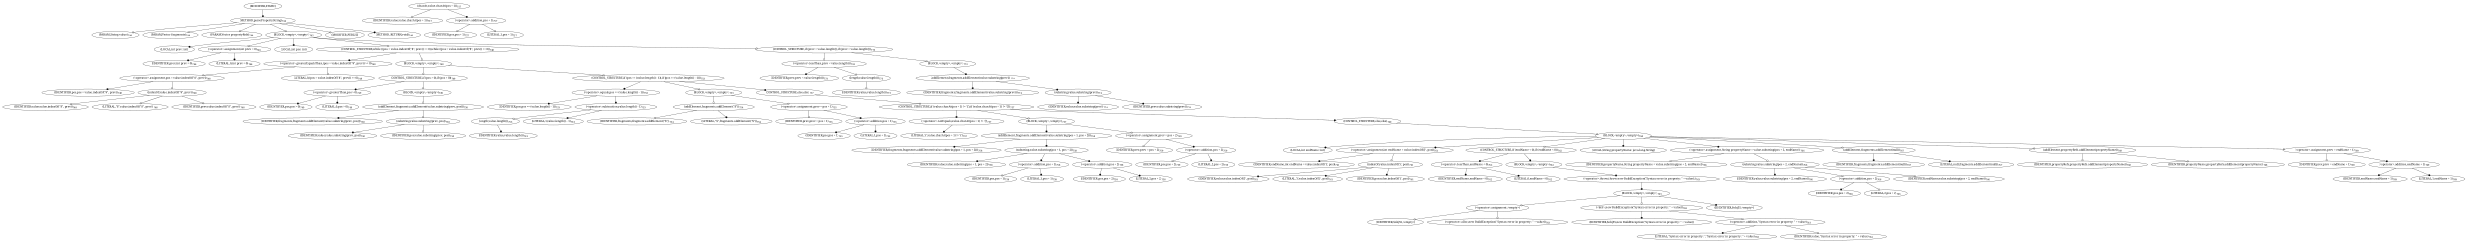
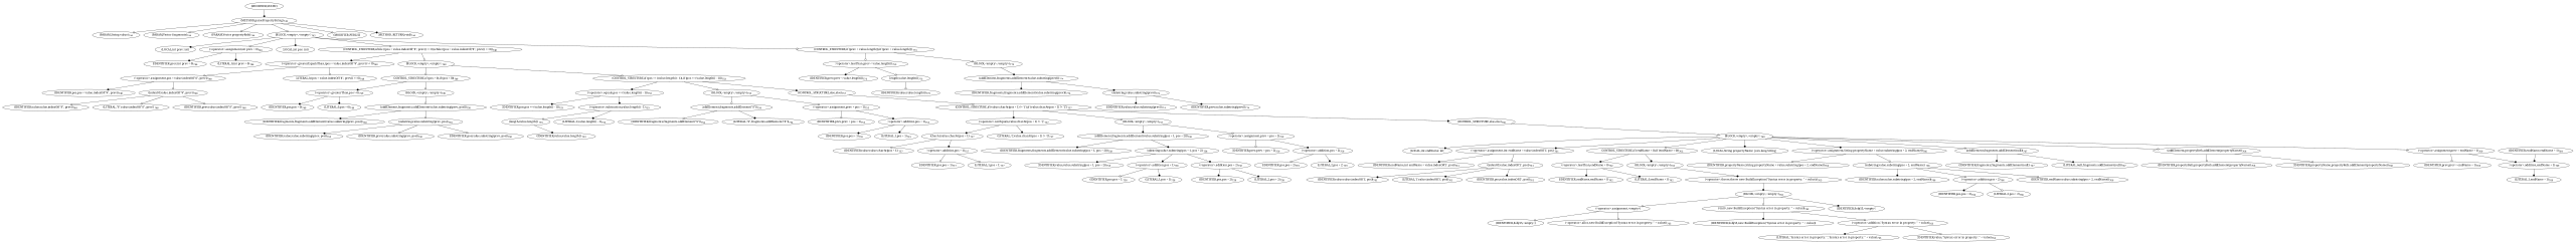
  digraph {
    fontname="Noto Serif"
    node [fontname="Noto Serif"]
    edge [arrowhead=dot fontname="Noto Serif"]
    n1 [label=<(METHOD,parsePropertyString)<SUB>744</SUB>>]
    n2 [label=<(PARAM,String value)<SUB>744</SUB>>]
    n3 [label=<(PARAM,Vector fragments)<SUB>744</SUB>>]
    n4 [label=<(PARAM,Vector propertyRefs)<SUB>744</SUB>>]
    n5 [label=<(BLOCK,&lt;empty&gt;,&lt;empty&gt;)<SUB>745</SUB>>]
    n6 [label=<(MODIFIER,PUBLIC)>]
    n7 [label=<(METHOD_RETURN,void)<SUB>744</SUB>>]
    n8 [label=<(LOCAL,int prev: int)>]
    n9 [label=<(&lt;operator&gt;.assignment,int prev = 0)<SUB>746</SUB>>]
    n10 [label=<(LOCAL,int pos: int)>]
    n11 [label=<(CONTROL_STRUCTURE,while ((pos = value.indexOf(&quot;$&quot;, prev)) &gt;= 0),while ((pos = value.indexOf(&quot;$&quot;, prev)) &gt;= 0))<SUB>748</SUB>>]
    n12 [label=<(CONTROL_STRUCTURE,if (prev &lt; value.length()),if (prev &lt; value.length()))<SUB>773</SUB>>]
    n13 [label=<(MODIFIER,STATIC)>]
    n14 [label=<(IDENTIFIER,prev,int prev = 0)<SUB>746</SUB>>]
    n15 [label=<(LITERAL,0,int prev = 0)<SUB>746</SUB>>]
    n16 [label=<(&lt;operator&gt;.greaterEqualsThan,(pos = value.indexOf(&quot;$&quot;, prev)) &gt;= 0)<SUB>748</SUB>>]
    n17 [label=<(BLOCK,&lt;empty&gt;,&lt;empty&gt;)<SUB>748</SUB>>]
    n18 [label=<(&lt;operator&gt;.lessThan,prev &lt; value.length())<SUB>753</SUB>>]
    n19 [label=<(BLOCK,&lt;empty&gt;,&lt;empty&gt;)<SUB>773</SUB>>]
    n20 [label=<(&lt;operator&gt;.assignment,pos = value.indexOf(&quot;$&quot;, prev))<SUB>748</SUB>>]
    n21 [label=<(LITERAL,0,(pos = value.indexOf(&quot;$&quot;, prev)) &gt;= 0)<SUB>748</SUB>>]
    n22 [label=<(CONTROL_STRUCTURE,if (pos &gt; 0),if (pos &gt; 0))<SUB>749</SUB>>]
    n23 [label=<(CONTROL_STRUCTURE,if (pos == (value.length() - 1)),if (pos == (value.length() - 1)))<SUB>753</SUB>>]
    n24 [label=<(IDENTIFIER,pos,pos = value.indexOf(&quot;$&quot;, prev))<SUB>748</SUB>>]
    n25 [label=<(indexOf,value.indexOf(&quot;$&quot;, prev))<SUB>748</SUB>>]
    n26 [label=<(IDENTIFIER,value,value.indexOf(&quot;$&quot;, prev))<SUB>748</SUB>>]
    n27 [label=<(LITERAL,&quot;$&quot;,value.indexOf(&quot;$&quot;, prev))<SUB>748</SUB>>]
    n28 [label=<(IDENTIFIER,prev,value.indexOf(&quot;$&quot;, prev))<SUB>748</SUB>>]
    n29 [label=<(&lt;operator&gt;.greaterThan,pos &gt; 0)<SUB>749</SUB>>]
    n30 [label=<(BLOCK,&lt;empty&gt;,&lt;empty&gt;)<SUB>749</SUB>>]
    n31 [label=<(&lt;operator&gt;.equals,pos == (value.length() - 1))<SUB>753</SUB>>]
    n32 [label=<(BLOCK,&lt;empty&gt;,&lt;empty&gt;)<SUB>753</SUB>>]
    n33 [label=<(CONTROL_STRUCTURE,else,else)<SUB>757</SUB>>]
    n34 [label=<(IDENTIFIER,pos,pos &gt; 0)<SUB>749</SUB>>]
    n35 [label=<(LITERAL,0,pos &gt; 0)<SUB>749</SUB>>]
    n36 [label=<(addElement,fragments.addElement(value.substring(prev, pos)))<SUB>750</SUB>>]
    n37 [label=<(IDENTIFIER,fragments,fragments.addElement(value.substring(prev, pos)))<SUB>750</SUB>>]
    n38 [label=<(substring,value.substring(prev, pos))<SUB>750</SUB>>]
    n39 [label=<(IDENTIFIER,value,value.substring(prev, pos))<SUB>750</SUB>>]
+   n40 [label=<(IDENTIFIER,prev,value.substring(prev, pos))<SUB>750</SUB>>]
    n41 [label=<(IDENTIFIER,pos,value.substring(prev, pos))<SUB>750</SUB>>]
    n42 [label=<(IDENTIFIER,pos,pos == (value.length() - 1))<SUB>753</SUB>>]
    n43 [label=<(&lt;operator&gt;.subtraction,value.length() - 1)<SUB>753</SUB>>]
    n44 [label=<(addElement,fragments.addElement(&quot;$&quot;))<SUB>754</SUB>>]
    n45 [label=<(&lt;operator&gt;.assignment,prev = pos + 1)<SUB>755</SUB>>]
    n46 [label=<(CONTROL_STRUCTURE,if (value.charAt(pos + 1) != '{'),if (value.charAt(pos + 1) != '{'))<SUB>757</SUB>>]
    n47 [label=<(length,value.length())<SUB>753</SUB>>]
    n48 [label=<(LITERAL,1,value.length() - 1)<SUB>753</SUB>>]
    n49 [label=<(IDENTIFIER,value,value.length())<SUB>753</SUB>>]
    n50 [label=<(IDENTIFIER,fragments,fragments.addElement(&quot;$&quot;))<SUB>754</SUB>>]
    n51 [label=<(LITERAL,&quot;$&quot;,fragments.addElement(&quot;$&quot;))<SUB>754</SUB>>]
    n52 [label=<(IDENTIFIER,prev,prev = pos + 1)<SUB>755</SUB>>]
    n53 [label=<(&lt;operator&gt;.addition,pos + 1)<SUB>755</SUB>>]
    n54 [label=<(IDENTIFIER,pos,pos + 1)<SUB>755</SUB>>]
    n55 [label=<(LITERAL,1,pos + 1)<SUB>755</SUB>>]
    n56 [label=<(&lt;operator&gt;.notEquals,value.charAt(pos + 1) != '{')<SUB>757</SUB>>]
    n57 [label=<(BLOCK,&lt;empty&gt;,&lt;empty&gt;)<SUB>757</SUB>>]
    n58 [label=<(CONTROL_STRUCTURE,else,else)<SUB>760</SUB>>]
    n59 [label=<(charAt,value.charAt(pos + 1))<SUB>757</SUB>>]
    n60 [label=<(LITERAL,'{',value.charAt(pos + 1) != '{')<SUB>757</SUB>>]
    n61 [label=<(addElement,fragments.addElement(value.substring(pos + 1, pos + 2)))<SUB>758</SUB>>]
    n62 [label=<(&lt;operator&gt;.assignment,prev = pos + 2)<SUB>759</SUB>>]
    n63 [label=<(BLOCK,&lt;empty&gt;,&lt;empty&gt;)<SUB>760</SUB>>]
    n64 [label=<(IDENTIFIER,value,value.charAt(pos + 1))<SUB>757</SUB>>]
    n65 [label=<(&lt;operator&gt;.addition,pos + 1)<SUB>757</SUB>>]
    n66 [label=<(IDENTIFIER,pos,pos + 1)<SUB>757</SUB>>]
    n67 [label=<(LITERAL,1,pos + 1)<SUB>757</SUB>>]
    n68 [label=<(IDENTIFIER,fragments,fragments.addElement(value.substring(pos + 1, pos + 2)))<SUB>758</SUB>>]
    n69 [label=<(substring,value.substring(pos + 1, pos + 2))<SUB>758</SUB>>]
    n70 [label=<(IDENTIFIER,prev,prev = pos + 2)<SUB>759</SUB>>]
    n71 [label=<(&lt;operator&gt;.addition,pos + 2)<SUB>759</SUB>>]
    n72 [label=<(IDENTIFIER,value,value.substring(pos + 1, pos + 2))<SUB>758</SUB>>]
    n73 [label=<(&lt;operator&gt;.addition,pos + 1)<SUB>758</SUB>>]
    n74 [label=<(&lt;operator&gt;.addition,pos + 2)<SUB>758</SUB>>]
    n75 [label=<(IDENTIFIER,pos,pos + 1)<SUB>758</SUB>>]
    n76 [label=<(LITERAL,1,pos + 1)<SUB>758</SUB>>]
    n77 [label=<(IDENTIFIER,pos,pos + 2)<SUB>758</SUB>>]
    n78 [label=<(LITERAL,2,pos + 2)<SUB>758</SUB>>]
    n79 [label=<(IDENTIFIER,pos,pos + 2)<SUB>759</SUB>>]
    n80 [label=<(LITERAL,2,pos + 2)<SUB>759</SUB>>]
    n81 [label=<(LOCAL,int endName: int)>]
    n82 [label=<(&lt;operator&gt;.assignment,int endName = value.indexOf('}', pos))<SUB>761</SUB>>]
    n83 [label=<(CONTROL_STRUCTURE,if (endName &lt; 0),if (endName &lt; 0))<SUB>762</SUB>>]
    n84 [label=<(LOCAL,String propertyName: java.lang.String)>]
    n85 [label=<(&lt;operator&gt;.assignment,String propertyName = value.substring(pos + 2, endName))<SUB>766</SUB>>]
    n86 [label=<(addElement,fragments.addElement(null))<SUB>767</SUB>>]
    n87 [label=<(addElement,propertyRefs.addElement(propertyName))<SUB>768</SUB>>]
    n88 [label=<(&lt;operator&gt;.assignment,prev = endName + 1)<SUB>769</SUB>>]
    n89 [label=<(IDENTIFIER,endName,int endName = value.indexOf('}', pos))<SUB>761</SUB>>]
    n90 [label=<(indexOf,value.indexOf('}', pos))<SUB>761</SUB>>]
    n91 [label=<(&lt;operator&gt;.lessThan,endName &lt; 0)<SUB>762</SUB>>]
    n92 [label=<(BLOCK,&lt;empty&gt;,&lt;empty&gt;)<SUB>762</SUB>>]
    n93 [label=<(IDENTIFIER,propertyName,String propertyName = value.substring(pos + 2, endName))<SUB>766</SUB>>]
    n94 [label=<(substring,value.substring(pos + 2, endName))<SUB>766</SUB>>]
    n95 [label=<(IDENTIFIER,fragments,fragments.addElement(null))<SUB>767</SUB>>]
    n96 [label=<(LITERAL,null,fragments.addElement(null))<SUB>767</SUB>>]
    n97 [label=<(IDENTIFIER,propertyRefs,propertyRefs.addElement(propertyName))<SUB>768</SUB>>]
    n98 [label=<(IDENTIFIER,propertyName,propertyRefs.addElement(propertyName))<SUB>768</SUB>>]
    n99 [label=<(IDENTIFIER,prev,prev = endName + 1)<SUB>769</SUB>>]
    n100 [label=<(&lt;operator&gt;.addition,endName + 1)<SUB>769</SUB>>]
    n101 [label=<(IDENTIFIER,value,value.indexOf('}', pos))<SUB>761</SUB>>]
    n102 [label=<(LITERAL,'}',value.indexOf('}', pos))<SUB>761</SUB>>]
    n103 [label=<(IDENTIFIER,pos,value.indexOf('}', pos))<SUB>761</SUB>>]
    n104 [label=<(IDENTIFIER,endName,endName &lt; 0)<SUB>762</SUB>>]
    n105 [label=<(LITERAL,0,endName &lt; 0)<SUB>762</SUB>>]
    n106 [label=<(&lt;operator&gt;.throw,throw new BuildException(&quot;Syntax error in property: &quot; + value);)<SUB>763</SUB>>]
    n107 [label=<(BLOCK,&lt;empty&gt;,&lt;empty&gt;)<SUB>763</SUB>>]
    n108 [label=<(&lt;operator&gt;.assignment,&lt;empty&gt;)>]
    n109 [label=<(&lt;init&gt;,new BuildException(&quot;Syntax error in property: &quot; + value))<SUB>763</SUB>>]
    n110 [label=<(IDENTIFIER,$obj55,&lt;empty&gt;)>]
    n111 [label=<(IDENTIFIER,$obj55,&lt;empty&gt;)>]
    n112 [label=<(&lt;operator&gt;.alloc,new BuildException(&quot;Syntax error in property: &quot; + value))<SUB>763</SUB>>]
    n113 [label=<(IDENTIFIER,$obj55,new BuildException(&quot;Syntax error in property: &quot; + value))>]
    n114 [label=<(&lt;operator&gt;.addition,&quot;Syntax error in property: &quot; + value)<SUB>763</SUB>>]
    n115 [label=<(LITERAL,&quot;Syntax error in property: &quot;,&quot;Syntax error in property: &quot; + value)<SUB>763</SUB>>]
    n116 [label=<(IDENTIFIER,value,&quot;Syntax error in property: &quot; + value)<SUB>764</SUB>>]
    n117 [label=<(IDENTIFIER,value,value.substring(pos + 2, endName))<SUB>766</SUB>>]
    n118 [label=<(&lt;operator&gt;.addition,pos + 2)<SUB>766</SUB>>]
    n119 [label=<(IDENTIFIER,endName,value.substring(pos + 2, endName))<SUB>766</SUB>>]
    n120 [label=<(IDENTIFIER,pos,pos + 2)<SUB>766</SUB>>]
    n121 [label=<(LITERAL,2,pos + 2)<SUB>766</SUB>>]
    n122 [label=<(IDENTIFIER,endName,endName + 1)<SUB>769</SUB>>]
    n123 [label=<(LITERAL,1,endName + 1)<SUB>769</SUB>>]
    n124 [label=<(IDENTIFIER,prev,prev &lt; value.length())<SUB>773</SUB>>]
    n125 [label=<(length,value.length())<SUB>773</SUB>>]
    n126 [label=<(addElement,fragments.addElement(value.substring(prev)))<SUB>774</SUB>>]
    n127 [label=<(IDENTIFIER,value,value.length())<SUB>773</SUB>>]
    n128 [label=<(IDENTIFIER,fragments,fragments.addElement(value.substring(prev)))<SUB>774</SUB>>]
    n129 [label=<(substring,value.substring(prev))<SUB>774</SUB>>]
    n130 [label=<(IDENTIFIER,value,value.substring(prev))<SUB>774</SUB>>]
    n131 [label=<(IDENTIFIER,prev,value.substring(prev))<SUB>774</SUB>>]
    n1 -> n2 [arrowhead=odot]
    n1 -> n3 [arrowhead=odot]
    n1 -> n4 [arrowhead=odot]
    n1 -> n5 [arrowhead=odot]
    n1 -> n6 [arrowhead=odot]
    n1 -> n7
    n5 -> n8
    n5 -> n9 [arrowhead=odot]
    n5 -> n10
    n5 -> n11 [arrowhead=odot]
    n5 -> n12 [arrowhead=odot]
    n9 -> n14
    n9 -> n15
    n11 -> n16
    n11 -> n17 [arrowhead=odot]
    n12 -> n18 [arrowhead=odot]
    n12 -> n19 [arrowhead=odot]
    n13 -> n1
    n16 -> n20 [arrowhead=odot]
    n16 -> n21 [arrowhead=odot]
    n17 -> n22 [arrowhead=odot]
    n17 -> n23 [arrowhead=odot]
    n18 -> n124
    n18 -> n125 [arrowhead=odot]
    n19 -> n126
    n20 -> n24
    n20 -> n25 [arrowhead=odot]
    n22 -> n29
    n22 -> n30 [arrowhead=odot]
    n23 -> n31
    n23 -> n32 [arrowhead=odot]
    n23 -> n33
    n25 -> n26 [arrowhead=odot]
    n25 -> n27 [arrowhead=odot]
    n25 -> n28 [arrowhead=odot]
    n29 -> n34
    n29 -> n35
    n30 -> n36 [arrowhead=odot]
    n31 -> n42
    n31 -> n43
    n32 -> n44 [arrowhead=odot]
    n32 -> n45 [arrowhead=odot]
    n33 -> n46 [arrowhead=odot]
    n36 -> n37
    n36 -> n38 [arrowhead=odot]
    n38 -> n39
+   n38 -> n40 [arrowhead=odot]
    n38 -> n41 [arrowhead=odot]
    n43 -> n47 [arrowhead=odot]
    n43 -> n48
    n44 -> n50 [arrowhead=odot]
    n44 -> n51
    n45 -> n52 [arrowhead=odot]
    n45 -> n53
    n46 -> n56
    n46 -> n57 [arrowhead=odot]
    n46 -> n58
    n47 -> n49
    n53 -> n54
    n53 -> n55
+   n56 -> n59
    n56 -> n60
    n57 -> n61
    n57 -> n62 [arrowhead=odot]
    n58 -> n63 [arrowhead=odot]
    n59 -> n64 [arrowhead=odot]
    n59 -> n65
    n61 -> n68
    n61 -> n69
    n62 -> n70 [arrowhead=odot]
    n62 -> n71
    n63 -> n81
    n63 -> n82
    n63 -> n83 [arrowhead=odot]
    n63 -> n84
    n63 -> n85
    n63 -> n86 [arrowhead=odot]
    n63 -> n87 [arrowhead=odot]
    n63 -> n88 [arrowhead=odot]
    n65 -> n66 [arrowhead=odot]
    n65 -> n67 [arrowhead=odot]
    n69 -> n72
    n69 -> n73
    n69 -> n74
    n71 -> n79 [arrowhead=odot]
    n71 -> n80
    n73 -> n75 [arrowhead=odot]
    n73 -> n76
    n74 -> n77
    n74 -> n78
    n82 -> n89
    n82 -> n90 [arrowhead=odot]
    n83 -> n91
    n83 -> n92
    n85 -> n93 [arrowhead=odot]
    n85 -> n94 [arrowhead=odot]
    n86 -> n95
    n86 -> n96
    n87 -> n97 [arrowhead=odot]
    n87 -> n98 [arrowhead=odot]
    n88 -> n99 [arrowhead=odot]
    n88 -> n100
    n90 -> n101
    n90 -> n102
    n90 -> n103
    n91 -> n104
    n91 -> n105
    n92 -> n106
    n94 -> n117
    n94 -> n118 [arrowhead=odot]
    n94 -> n119 [arrowhead=odot]
-   n100 -> n122
+   n122 -> n100
    n100 -> n123
    n106 -> n107
    n107 -> n108 [arrowhead=odot]
    n107 -> n109 [arrowhead=odot]
    n107 -> n110
    n108 -> n111 [arrowhead=odot]
    n108 -> n112 [arrowhead=odot]
    n109 -> n113
    n109 -> n114 [arrowhead=odot]
    n114 -> n115
    n114 -> n116 [arrowhead=odot]
    n118 -> n120
    n118 -> n121 [arrowhead=odot]
    n125 -> n127 [arrowhead=odot]
    n126 -> n128
    n126 -> n129
    n129 -> n130
    n129 -> n131
  }
